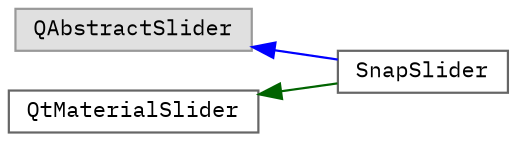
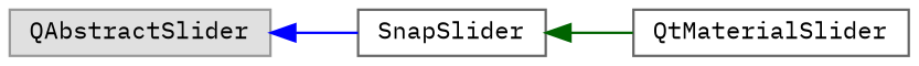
  digraph {
    fontname="IBM Plex Mono"
    rankdir=LR
    node [color=grey40 fillcolor=white fontname="IBM Plex Mono" fontsize=10 shape=box style=filled]
    edge [dir=back fontname="IBM Plex Mono" fontsize=10 labelfontname=Helvetica labelfontsize=10 style=solid]
    n1 [color=grey60 fillcolor="#E0E0E0" height=0.2 label=QAbstractSlider width=0.4]
    n2 [height=0.2 label=SnapSlider width=0.4]
    n3 [height=0.2 label=QtMaterialSlider width=0.4]
    n1 -> n2 [color=blue]
-   n3 -> n2 [color=darkgreen]
+   n2 -> n3 [color=darkgreen]
  }
